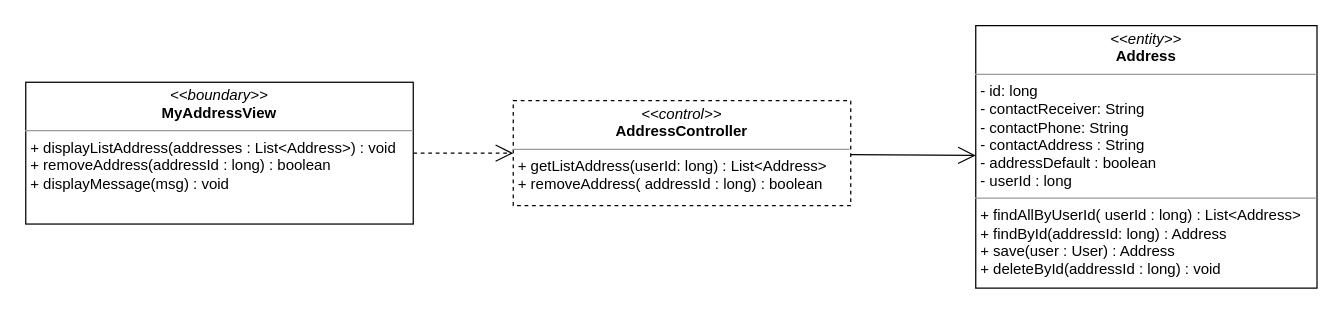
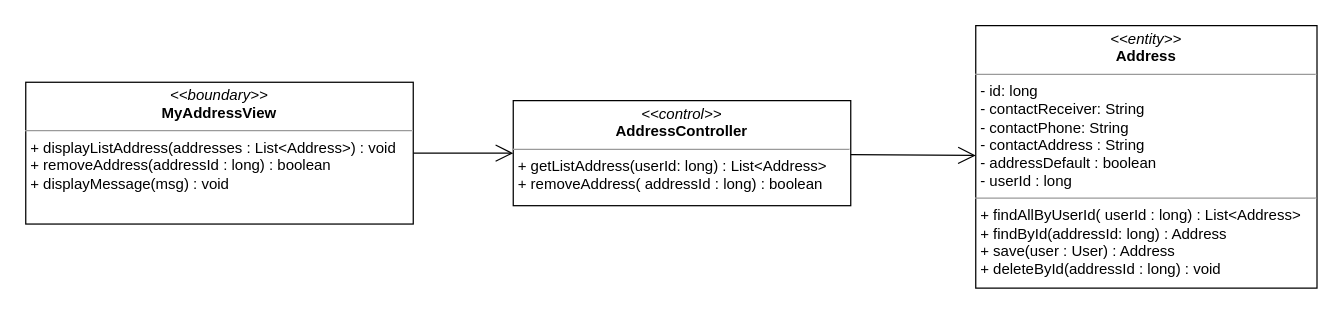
  <mxCell id="0" />
  <mxCell id="1" parent="0" />
- <mxCell id="2" value="" style="endArrow=open;endFill=1;endSize=12;html=1;dashed=1;" parent="1" source="6" target="4" edge="1"><mxGeometry width="160" relative="1" as="geometry"><mxPoint x="430" y="78.285" as="sourcePoint" /><mxPoint x="530" y="87.5" as="targetPoint" /></mxGeometry></mxCell>
+ <mxCell id="2" value="" style="endArrow=open;endFill=1;endSize=12;html=1;" parent="1" source="6" target="4" edge="1"><mxGeometry width="160" relative="1" as="geometry"><mxPoint x="430" y="78.285" as="sourcePoint" /><mxPoint x="530" y="87.5" as="targetPoint" /></mxGeometry></mxCell>
  <mxCell id="3" value="&lt;p style=&quot;margin: 0px ; margin-top: 4px ; text-align: center&quot;&gt;&lt;i&gt;&amp;lt;&amp;lt;entity&amp;gt;&amp;gt;&lt;/i&gt;&lt;br&gt;&lt;b&gt;Address&lt;/b&gt;&lt;/p&gt;&lt;hr size=&quot;1&quot;&gt;&lt;p style=&quot;margin: 0px ; margin-left: 4px&quot;&gt;- id: long&lt;/p&gt;&lt;p style=&quot;margin: 0px ; margin-left: 4px&quot;&gt;- contactReceiver: String&lt;br&gt;- contactPhone: String&lt;/p&gt;&lt;p style=&quot;margin: 0px ; margin-left: 4px&quot;&gt;- contactAddress : String&lt;/p&gt;&lt;p style=&quot;margin: 0px ; margin-left: 4px&quot;&gt;- addressDefault : boolean&lt;/p&gt;&lt;p style=&quot;margin: 0px ; margin-left: 4px&quot;&gt;- userId : long&lt;/p&gt;&lt;hr size=&quot;1&quot;&gt;&lt;p style=&quot;margin: 0px 0px 0px 4px&quot;&gt;+ findAllByUserId( userId : long) : List&amp;lt;Address&amp;gt;&lt;/p&gt;&lt;p style=&quot;margin: 0px 0px 0px 4px&quot;&gt;+ findById(addressId: long) : Address&lt;/p&gt;&lt;p style=&quot;margin: 0px 0px 0px 4px&quot;&gt;+ save(user : User) : Address&lt;/p&gt;&lt;p style=&quot;margin: 0px ; margin-left: 4px&quot;&gt;+ deleteById(addressId : long) : void&lt;/p&gt;" style="verticalAlign=top;align=left;overflow=fill;fontSize=12;fontFamily=Helvetica;html=1;" parent="1" vertex="1"><mxGeometry x="780" y="20" width="273" height="210" as="geometry" /></mxCell>
- <mxCell id="4" value="&lt;p style=&quot;margin: 0px ; margin-top: 4px ; text-align: center&quot;&gt;&lt;i&gt;&amp;lt;&amp;lt;control&amp;gt;&amp;gt;&lt;/i&gt;&lt;br&gt;&lt;b&gt;AddressController&lt;/b&gt;&lt;br&gt;&lt;/p&gt;&lt;hr size=&quot;1&quot;&gt;&lt;p style=&quot;margin: 0px ; margin-left: 4px&quot;&gt;&lt;/p&gt;&lt;p style=&quot;margin: 0px 0px 0px 4px&quot;&gt;+ getListAddress(userId: long) : List&amp;lt;Address&amp;gt;&lt;/p&gt;&lt;p style=&quot;margin: 0px 0px 0px 4px&quot;&gt;+ removeAddress( addressId : long) : boolean&lt;/p&gt;" style="verticalAlign=top;align=left;overflow=fill;fontSize=12;fontFamily=Helvetica;html=1;dashed=1;" parent="1" vertex="1"><mxGeometry x="410" y="80" width="270" height="84.05" as="geometry" /></mxCell>
+ <mxCell id="4" value="&lt;p style=&quot;margin: 0px ; margin-top: 4px ; text-align: center&quot;&gt;&lt;i&gt;&amp;lt;&amp;lt;control&amp;gt;&amp;gt;&lt;/i&gt;&lt;br&gt;&lt;b&gt;AddressController&lt;/b&gt;&lt;br&gt;&lt;/p&gt;&lt;hr size=&quot;1&quot;&gt;&lt;p style=&quot;margin: 0px ; margin-left: 4px&quot;&gt;&lt;/p&gt;&lt;p style=&quot;margin: 0px 0px 0px 4px&quot;&gt;+ getListAddress(userId: long) : List&amp;lt;Address&amp;gt;&lt;/p&gt;&lt;p style=&quot;margin: 0px 0px 0px 4px&quot;&gt;+ removeAddress( addressId : long) : boolean&lt;/p&gt;" style="verticalAlign=top;align=left;overflow=fill;fontSize=12;fontFamily=Helvetica;html=1;" parent="1" vertex="1"><mxGeometry x="410" y="80" width="270" height="84.05" as="geometry" /></mxCell>
  <mxCell id="5" value="" style="endArrow=open;endFill=1;endSize=12;html=1;" parent="1" source="4" target="3" edge="1"><mxGeometry width="160" relative="1" as="geometry"><mxPoint x="730" y="70" as="sourcePoint" /><mxPoint x="820" y="87.505" as="targetPoint" /></mxGeometry></mxCell>
  <mxCell id="6" value="&lt;p style=&quot;margin: 0px ; margin-top: 4px ; text-align: center&quot;&gt;&lt;i&gt;&amp;lt;&amp;lt;boundary&amp;gt;&amp;gt;&lt;/i&gt;&lt;br&gt;&lt;b&gt;MyAddressView&lt;/b&gt;&lt;/p&gt;&lt;hr size=&quot;1&quot;&gt;&lt;p style=&quot;margin: 0px ; margin-left: 4px&quot;&gt;&lt;span&gt;+ displayListAddress(addresses : List&amp;lt;Address&amp;gt;) : void&lt;/span&gt;&lt;/p&gt;&lt;p style=&quot;margin: 0px 0px 0px 4px&quot;&gt;+ removeAddress(addressId : long) : boolean&lt;/p&gt;&lt;p style=&quot;margin: 0px 0px 0px 4px&quot;&gt;+ displayMessage(msg) : void&lt;/p&gt;" style="verticalAlign=top;align=left;overflow=fill;fontSize=12;fontFamily=Helvetica;html=1;" parent="1" vertex="1"><mxGeometry x="20" y="65.31" width="310" height="113.43" as="geometry" /></mxCell>
